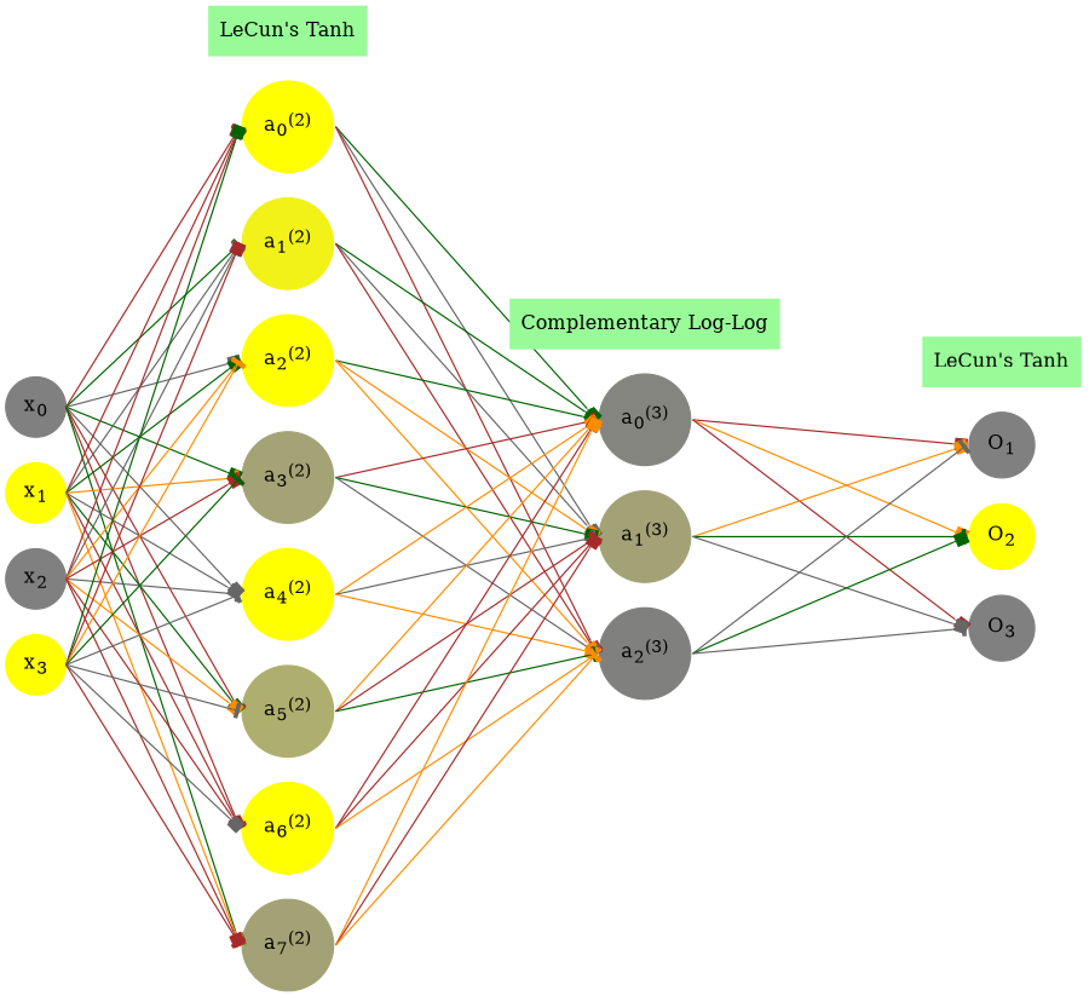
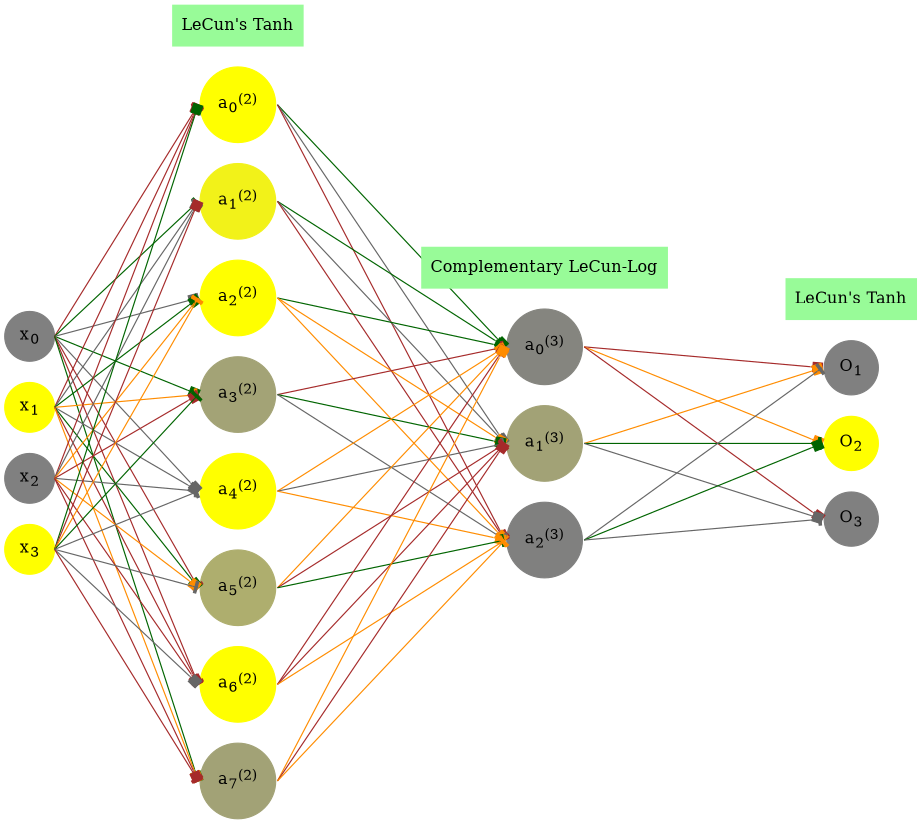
  digraph {
    rankdir=LR
    ranksep=1.4
    splines=false
    node [color="0.1667, 0.0, 0.5" fillcolor="0.1667, 0.0, 0.5" shape=circle style=filled]
    edge [headport=w style=solid tailport=e color=brown arrowhead=box]
    n1 [label=<x<sub>0</sub>>]
    n2 [color="0.1667, 1.0, 1.0" fillcolor="0.1667, 1.0, 1.0" label=<x<sub>1</sub>>]
    n3 [label=<x<sub>2</sub>>]
    n4 [color="0.1667, 1.0, 1.0" fillcolor="0.1667, 1.0, 1.0" label=<x<sub>3</sub>>]
    n5 [color="0.1667, 1.348959, 1.174479" fillcolor="0.1667, 1.348959, 1.174479" label=<a<sub>0</sub><sup>(2)</sup>>]
    n6 [color="0.1667, 0.895329, 0.947664" fillcolor="0.1667, 0.895329, 0.947664" label=<a<sub>1</sub><sup>(2)</sup>>]
    n7 [color="0.1667, 1.118940, 1.059470" fillcolor="0.1667, 1.118940, 1.059470" label=<a<sub>2</sub><sup>(2)</sup>>]
    n8 [color="0.1667, 0.274882, 0.637441" fillcolor="0.1667, 0.274882, 0.637441" label=<a<sub>3</sub><sup>(2)</sup>>]
    n9 [color="0.1667, 1.065517, 1.032758" fillcolor="0.1667, 1.065517, 1.032758" label=<a<sub>4</sub><sup>(2)</sup>>]
    n10 [color="0.1667, 0.364779, 0.682389" fillcolor="0.1667, 0.364779, 0.682389" label=<a<sub>5</sub><sup>(2)</sup>>]
    n11 [color="0.1667, 1.293706, 1.146853" fillcolor="0.1667, 1.293706, 1.146853" label=<a<sub>6</sub><sup>(2)</sup>>]
    n12 [color="0.1667, 0.267033, 0.633516" fillcolor="0.1667, 0.267033, 0.633516" label=<a<sub>7</sub><sup>(2)</sup>>]
    n13 [color="0.1667, 0.046414, 0.523207" fillcolor="0.1667, 0.046414, 0.523207" label=<a<sub>0</sub><sup>(3)</sup>>]
    n14 [color="0.1667, 0.271859, 0.635930" fillcolor="0.1667, 0.271859, 0.635930" label=<a<sub>1</sub><sup>(3)</sup>>]
    n15 [color="0.1667, 0.007508, 0.503754" fillcolor="0.1667, 0.007508, 0.503754" label=<a<sub>2</sub><sup>(3)</sup>>]
    n16 [label=<O<sub>1</sub>>]
    n17 [color="0.1667, 1.0, 1.0" fillcolor="0.1667, 1.0, 1.0" label=<O<sub>2</sub>>]
    n18 [label=<O<sub>3</sub>>]
    n19 [label="LeCun's Tanh" shape=plaintext fillcolor=palegreen color=""]
-   n20 [label="Complementary Log-Log" shape=plaintext fillcolor=palegreen color=""]
+   n20 [label="Complementary LeCun-Log" shape=plaintext fillcolor=palegreen color=""]
    n21 [label="LeCun's Tanh" shape=plaintext fillcolor=palegreen color=""]
    subgraph sub_1 {
      n1
    }
    subgraph sub_2 {
      n2
    }
    subgraph sub_3 {
      n3
    }
    subgraph sub_4 {
      n4
    }
    subgraph sub_5 {
      n5
    }
    subgraph sub_6 {
      n6
    }
    subgraph sub_7 {
      n7
    }
    subgraph sub_8 {
      n8
    }
    subgraph sub_9 {
      n9
    }
    subgraph sub_10 {
      n10
    }
    subgraph sub_11 {
      n11
    }
    subgraph sub_12 {
      n12
    }
    subgraph sub_13 {
      n13
    }
    subgraph sub_14 {
      n14
    }
    subgraph sub_15 {
      n15
    }
    subgraph sub_16 {
      n16
    }
    subgraph sub_17 {
      n17
    }
    subgraph sub_18 {
      n18
    }
    subgraph sub_19 {
      rank=same
      n1
      n2
      n3
      n4
    }
    subgraph sub_20 {
      rank=same
      n5
      n6
      n7
      n8
      n9
      n10
      n11
      n12
    }
    subgraph sub_21 {
      rank=same
      n13
      n14
      n15
    }
    subgraph sub_22 {
      rank=same
      n16
      n17
      n18
    }
    subgraph sub_23 {
      rank=same
      n5
      n19
    }
    subgraph sub_24 {
      rank=same
      n13
      n20
    }
    subgraph sub_25 {
      rank=same
      n16
      n21
    }
    n1 -> n2 [style=invis color="" arrowhead=""]
    n1 -> n5 [arrowhead=tee]
    n1 -> n6 [color=darkgreen arrowhead=tee]
    n1 -> n7 [color=gray40]
    n1 -> n8 [color=darkgreen]
    n1 -> n9 [color=gray40]
    n1 -> n10 [arrowhead=tee]
    n1 -> n11 [arrowhead=tee]
    n1 -> n12 [color=darkgreen]
    n2 -> n3 [style=invis color="" arrowhead=""]
    n2 -> n5
    n2 -> n6 [color=gray40 arrowhead=tee]
    n2 -> n7 [color=darkgreen]
    n2 -> n8 [color=darkorange arrowhead=tee]
    n2 -> n9 [color=gray40]
    n2 -> n10 [color=darkgreen]
    n2 -> n11
    n2 -> n12 [color=darkorange]
    n3 -> n4 [style=invis color="" arrowhead=""]
    n3 -> n5 [arrowhead=tee]
    n3 -> n6 [color=gray40]
    n3 -> n7 [color=darkorange arrowhead=tee]
    n3 -> n8
    n3 -> n9 [color=gray40 arrowhead=tee]
    n3 -> n10 [color=darkorange]
    n3 -> n11
    n3 -> n12
    n4 -> n5 [color=darkgreen]
    n4 -> n6
    n4 -> n7 [color=darkorange arrowhead=tee]
    n4 -> n8 [color=darkgreen arrowhead=tee]
    n4 -> n9 [color=gray40 arrowhead=tee]
    n4 -> n10 [color=gray40 arrowhead=tee]
    n4 -> n11 [color=gray40]
    n4 -> n12 [arrowhead=tee]
    n5 -> n6 [style=invis color="" arrowhead=""]
    n5 -> n13 [color=darkgreen]
    n5 -> n14 [color=gray40]
    n5 -> n15
    n6 -> n7 [style=invis color="" arrowhead=""]
    n6 -> n13 [color=darkgreen]
    n6 -> n14 [color=gray40]
    n6 -> n15 [arrowhead=tee]
    n7 -> n8 [style=invis color="" arrowhead=""]
    n7 -> n13 [color=darkgreen]
    n7 -> n14 [color=darkorange]
    n7 -> n15 [color=darkorange]
    n8 -> n9 [style=invis color="" arrowhead=""]
    n8 -> n13 [arrowhead=tee]
    n8 -> n14 [color=darkgreen]
    n8 -> n15 [color=gray40 arrowhead=tee]
    n9 -> n10 [style=invis color="" arrowhead=""]
    n9 -> n13 [color=darkorange]
    n9 -> n14 [color=gray40 arrowhead=tee]
    n9 -> n15 [color=darkorange]
    n10 -> n11 [style=invis color="" arrowhead=""]
    n10 -> n13 [color=darkorange arrowhead=tee]
    n10 -> n14 [arrowhead=tee]
    n10 -> n15 [color=darkgreen arrowhead=tee]
    n11 -> n12 [style=invis color="" arrowhead=""]
    n11 -> n13
    n11 -> n14 [arrowhead=tee]
    n11 -> n15 [color=darkorange arrowhead=tee]
    n12 -> n13 [color=darkorange]
    n12 -> n14
    n12 -> n15 [color=darkorange arrowhead=tee]
    n13 -> n14 [style=invis color="" arrowhead=""]
    n13 -> n16
    n13 -> n17 [color=darkorange]
    n13 -> n18
    n14 -> n15 [style=invis color="" arrowhead=""]
    n14 -> n16 [color=darkorange]
    n14 -> n17 [color=darkgreen arrowhead=tee]
    n14 -> n18 [color=gray40]
    n15 -> n16 [color=gray40 arrowhead=tee]
    n15 -> n17 [color=darkgreen]
    n15 -> n18 [color=gray40 arrowhead=tee]
    n16 -> n17 [style=invis color="" arrowhead=""]
    n17 -> n18 [style=invis color="" arrowhead=""]
    n19 -> n5 [style=invis color="" arrowhead=""]
    n20 -> n13 [style=invis color="" arrowhead=""]
    n21 -> n16 [style=invis color="" arrowhead=""]
  }
